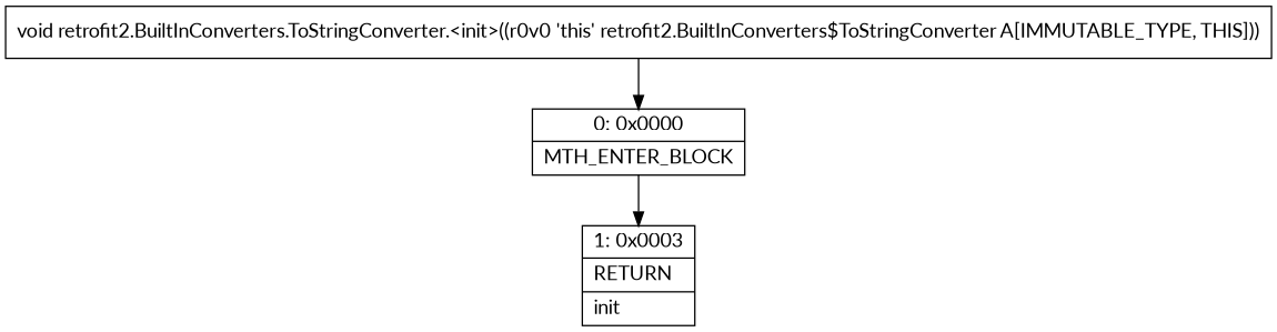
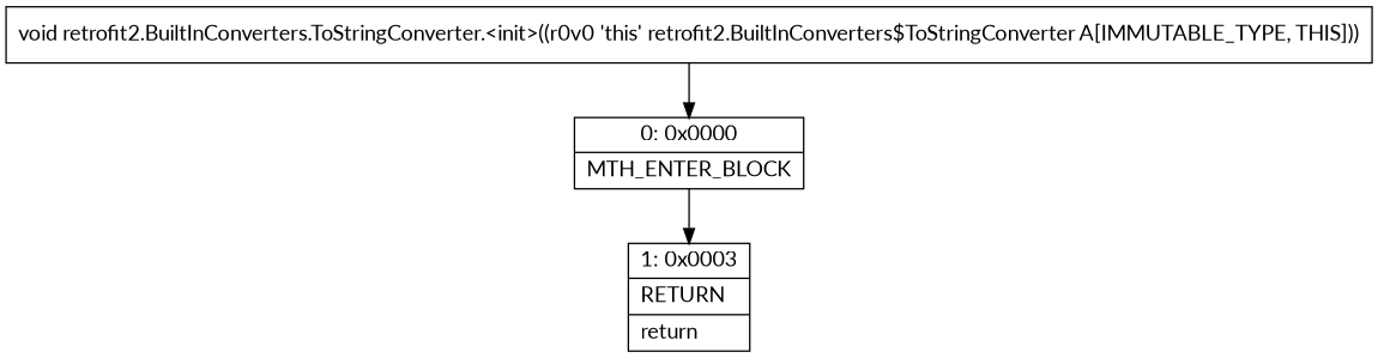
  digraph {
    fontname=Lato
    node [shape=record fontname=Lato]
    edge [fontname=Lato]
    n1 [label="{0\:\ 0x0000|MTH_ENTER_BLOCK\l}"]
-   n2 [label="{1\:\ 0x0003|RETURN\l|init\l}"]
+   n2 [label="{1\:\ 0x0003|RETURN\l|return\l}"]
    n3 [label="{void retrofit2.BuiltInConverters.ToStringConverter.\<init\>((r0v0 'this' retrofit2.BuiltInConverters$ToStringConverter A[IMMUTABLE_TYPE, THIS])) }"]
    n1 -> n2
    n3 -> n1
  }
